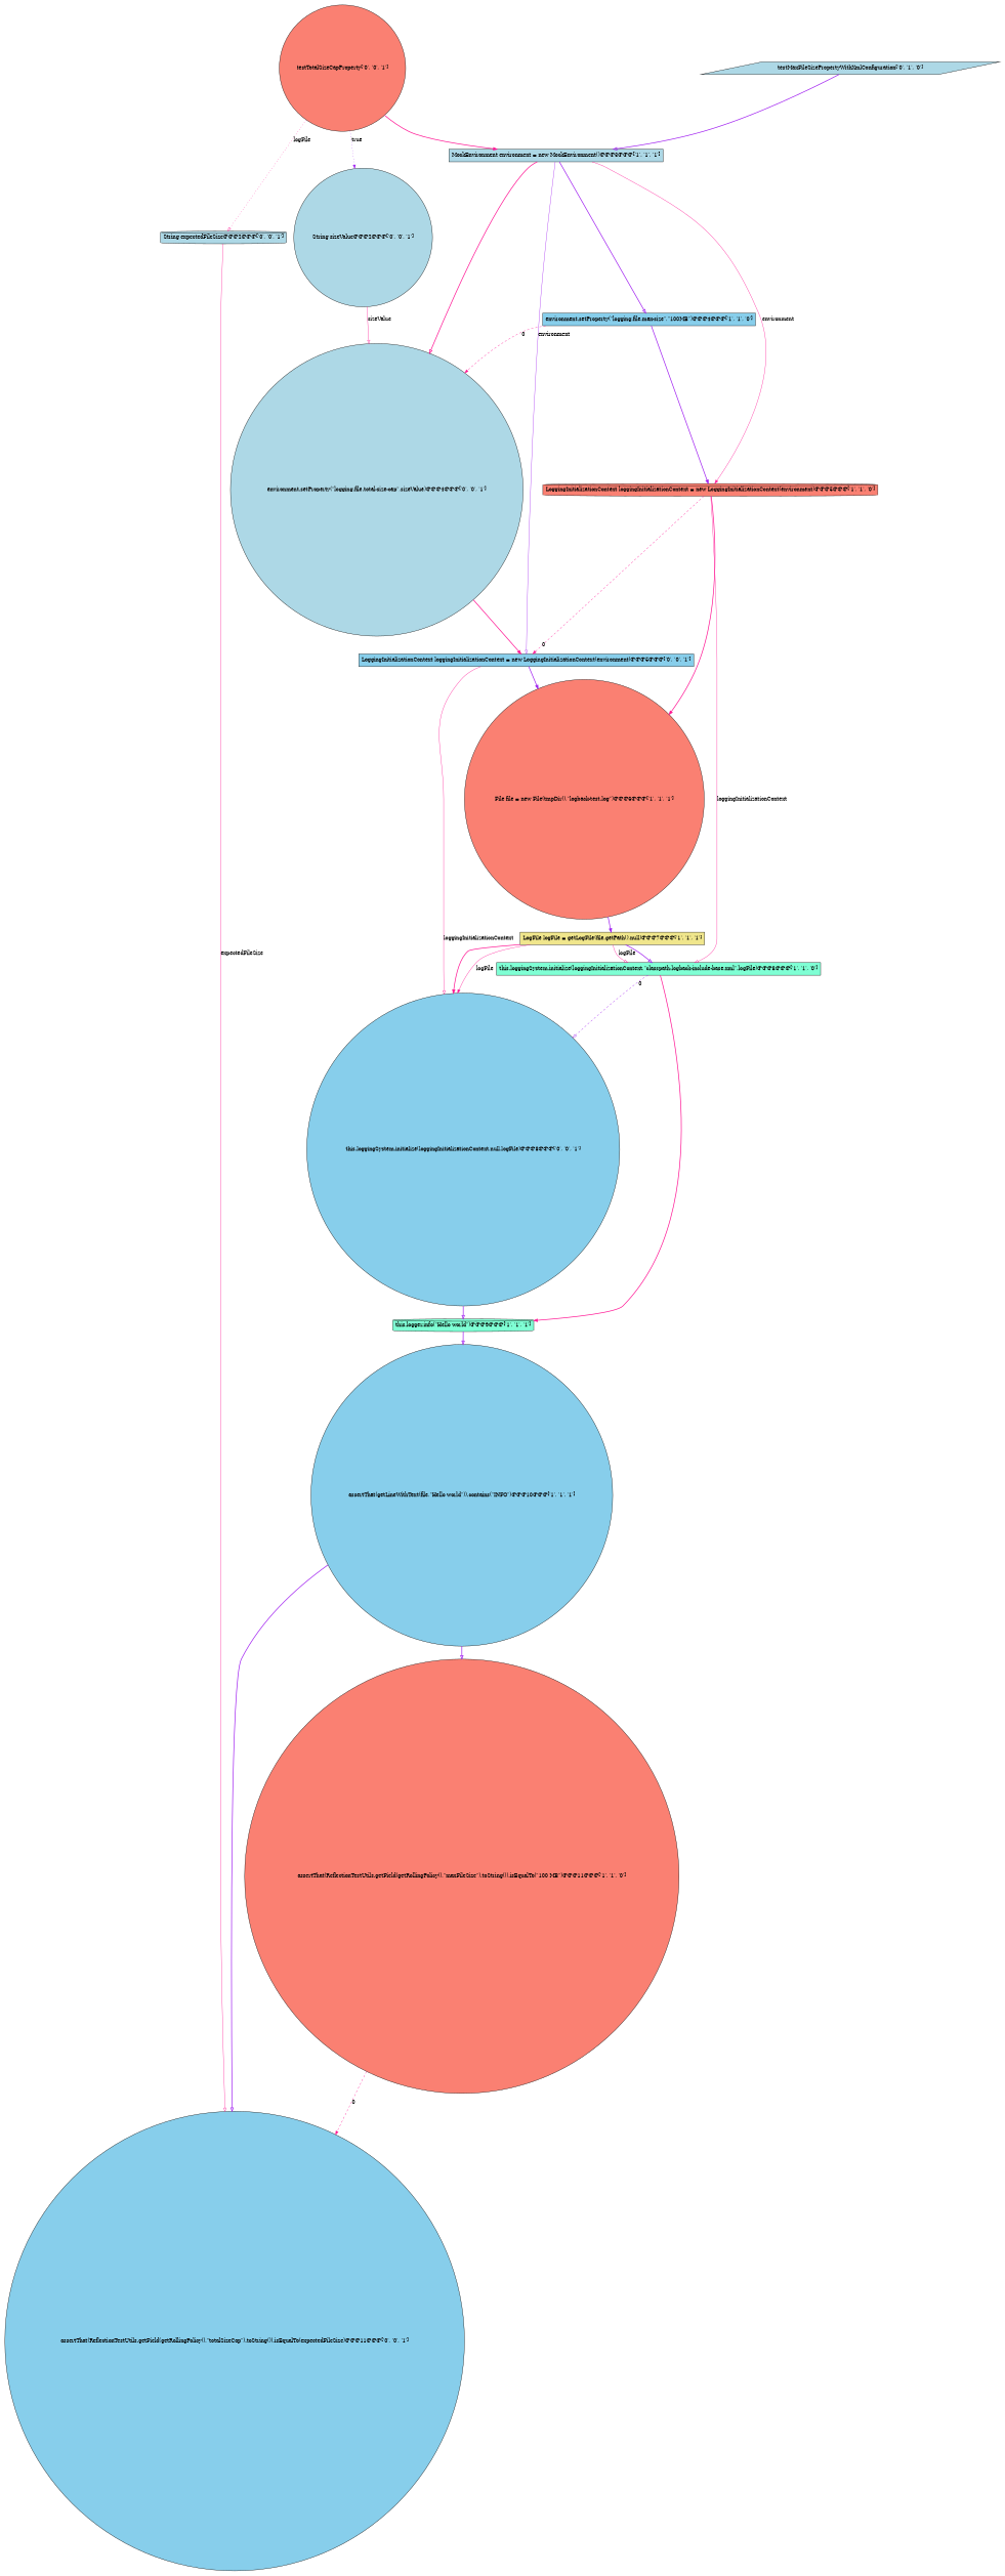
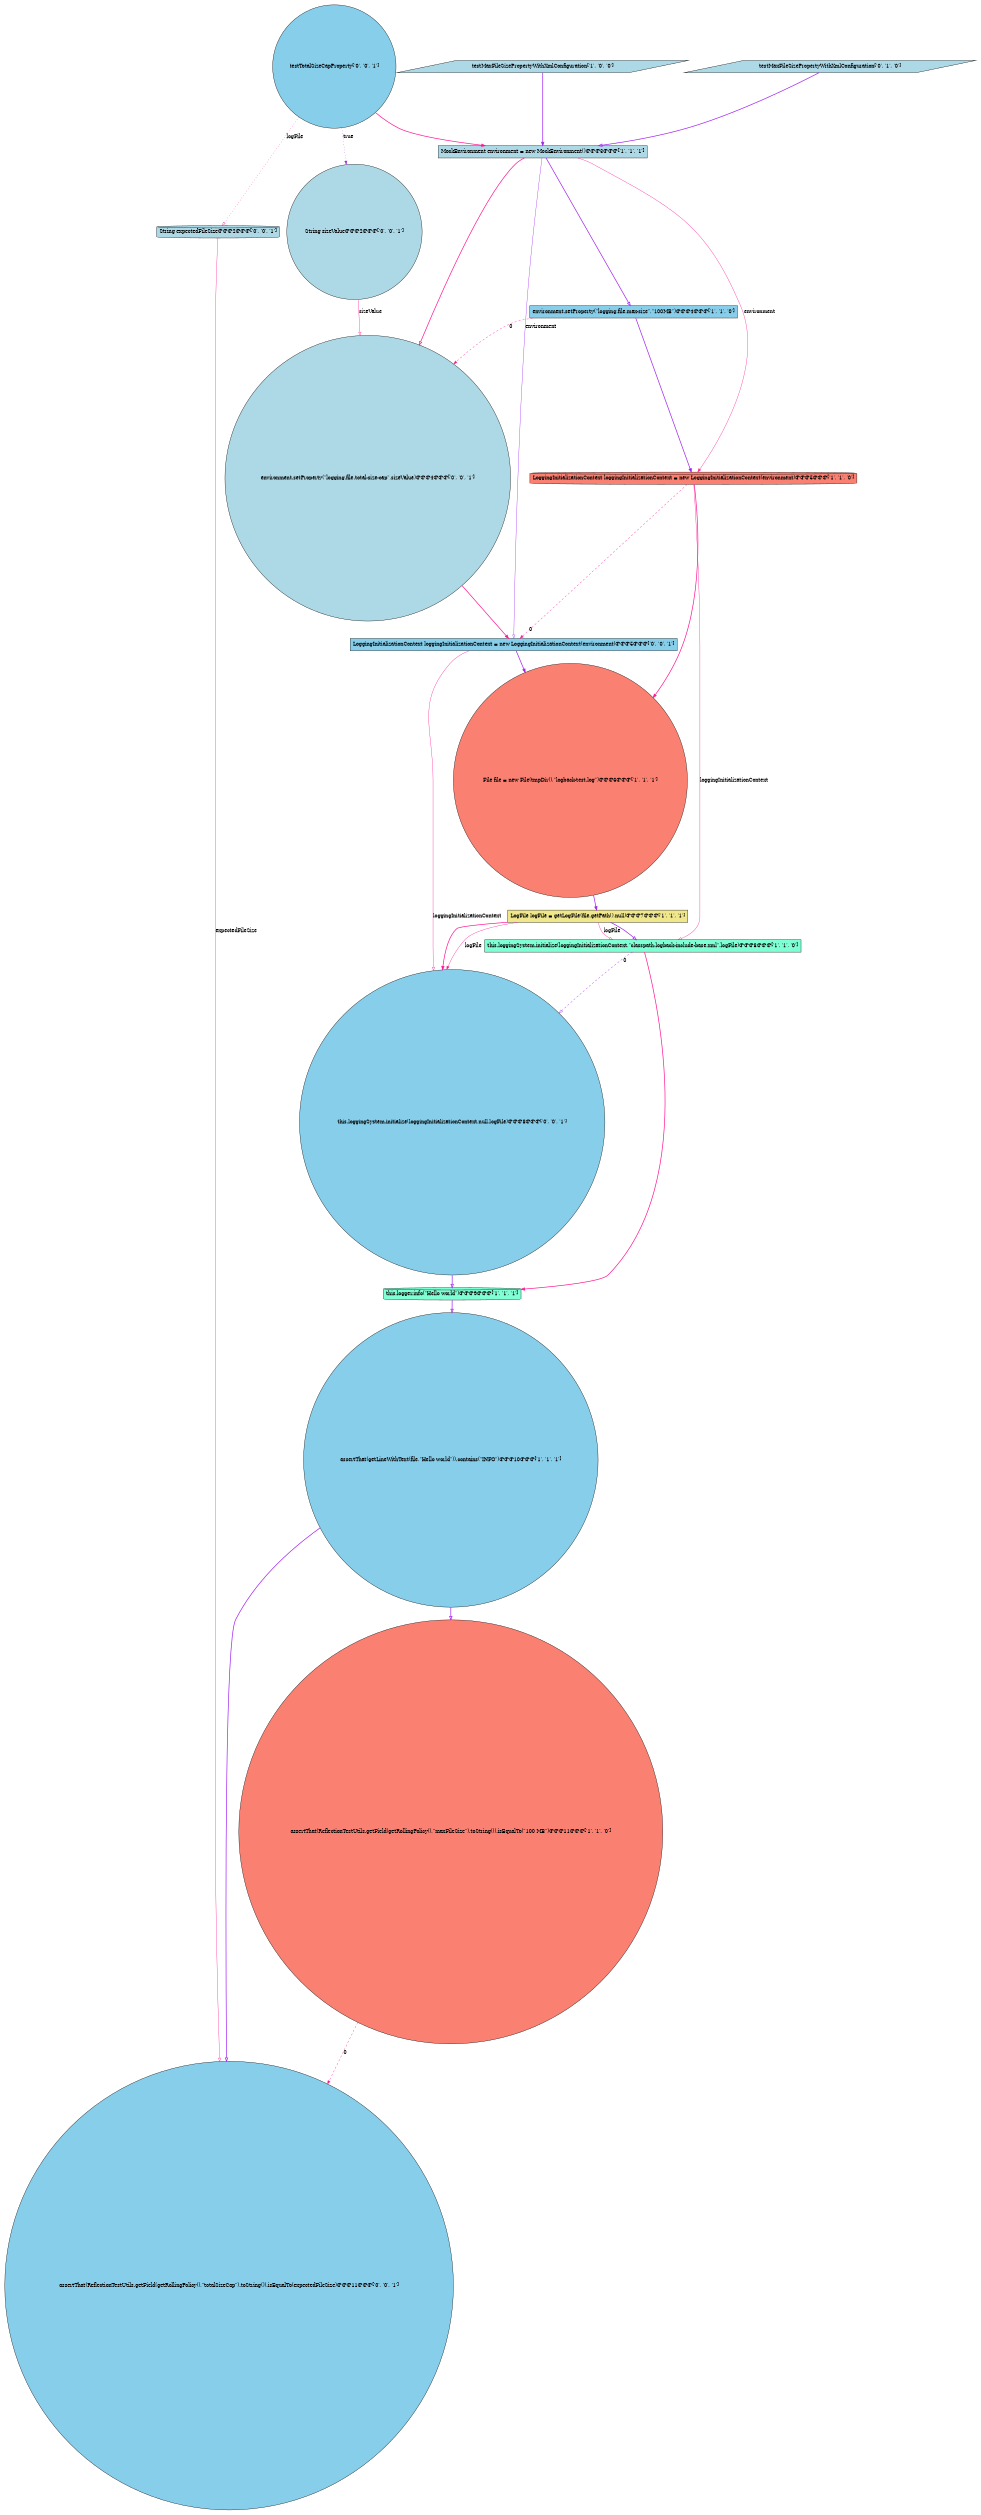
  digraph {
    node [fillcolor=lightblue shape=circle style=filled]
    edge [arrowhead=onormal color=deeppink style=bold]
-   n1 [fillcolor=salmon label="testTotalSizeCapProperty['0', '0', '1']"]
+   n1 [fillcolor=skyblue label="testTotalSizeCapProperty['0', '0', '1']"]
    n2 [label="MockEnvironment environment = new MockEnvironment()@@@3@@@['1', '1', '1']" shape=box]
    n3 [label="String sizeValue@@@2@@@['0', '0', '1']"]
    n4 [label="String expectedFileSize@@@2@@@['0', '0', '1']" shape=cylinder]
    n5 [fillcolor=skyblue label="environment.setProperty(\"logging.file.max-size\",\"100MB\")@@@4@@@['1', '1', '0']" shape=box]
    n6 [fillcolor=salmon label="LoggingInitializationContext loggingInitializationContext = new LoggingInitializationContext(environment)@@@5@@@['1', '1', '0']" shape=cylinder]
    n7 [label="environment.setProperty(\"logging.file.total-size-cap\",sizeValue)@@@4@@@['0', '0', '1']"]
    n8 [fillcolor=skyblue label="LoggingInitializationContext loggingInitializationContext = new LoggingInitializationContext(environment)@@@5@@@['0', '0', '1']" shape=box]
    n9 [fillcolor=skyblue label="assertThat(ReflectionTestUtils.getField(getRollingPolicy(),\"totalSizeCap\").toString()).isEqualTo(expectedFileSize)@@@11@@@['0', '0', '1']"]
    n10 [fillcolor=aquamarine label="this.logger.info(\"Hello world\")@@@9@@@['1', '1', '1']" shape=cylinder]
    n11 [fillcolor=skyblue label="assertThat(getLineWithText(file,\"Hello world\")).contains(\"INFO\")@@@10@@@['1', '1', '1']"]
    n12 [fillcolor=salmon label="assertThat(ReflectionTestUtils.getField(getRollingPolicy(),\"maxFileSize\").toString()).isEqualTo(\"100 MB\")@@@11@@@['1', '1', '0']"]
    n13 [fillcolor=salmon label="File file = new File(tmpDir(),\"logback-test.log\")@@@6@@@['1', '1', '1']"]
    n14 [fillcolor=aquamarine label="this.loggingSystem.initialize(loggingInitializationContext,\"classpath:logback-include-base.xml\",logFile)@@@8@@@['1', '1', '0']" shape=box]
    n15 [fillcolor=khaki label="LogFile logFile = getLogFile(file.getPath(),null)@@@7@@@['1', '1', '1']" shape=box]
    n16 [fillcolor=skyblue label="this.loggingSystem.initialize(loggingInitializationContext,null,logFile)@@@8@@@['0', '0', '1']"]
    n17 [label="testMaxFileSizePropertyWithXmlConfiguration['0', '1', '0']" shape=parallelogram]
+   n18 [label="testMaxFileSizePropertyWithXmlConfiguration['1', '0', '0']" shape=parallelogram]
    n1 -> n2 [arrowhead=normal]
    n1 -> n3 [arrowhead=normal color=purple label=true style=dotted]
    n1 -> n4 [label=logFile style=dotted]
    n2 -> n5 [color=purple]
    n2 -> n6 [arrowhead=normal label=environment style=solid]
    n2 -> n7
    n2 -> n8 [color=purple label=environment style=solid]
    n3 -> n7 [label=sizeValue style=solid]
    n4 -> n9 [label=expectedFileSize style=solid]
    n5 -> n6 [arrowhead=normal color=purple]
    n5 -> n7 [arrowhead=normal label=0 style=dashed]
    n6 -> n8 [arrowhead=normal label=0 style=dashed]
    n6 -> n13 [arrowhead=normal]
    n6 -> n14 [label=loggingInitializationContext style=solid]
    n7 -> n8 [arrowhead=normal]
    n8 -> n13 [arrowhead=normal color=purple]
    n8 -> n16 [label=loggingInitializationContext style=solid]
    n10 -> n11 [color=purple]
    n11 -> n9 [color=purple]
    n11 -> n12 [color=purple]
    n12 -> n9 [arrowhead=normal label=0 style=dashed]
    n13 -> n15 [arrowhead=normal color=purple]
    n14 -> n10 [arrowhead=normal]
    n14 -> n16 [color=purple label=0 style=dashed]
    n15 -> n14 [color=purple]
    n15 -> n14 [label=logFile style=solid]
    n15 -> n16 [arrowhead=normal]
    n15 -> n16 [arrowhead=normal label=logFile style=solid]
    n16 -> n10 [color=purple]
    n17 -> n2 [color=purple]
+   n18 -> n2 [arrowhead=normal color=purple]
  }
